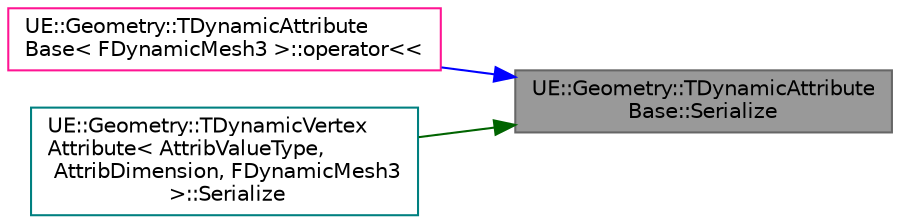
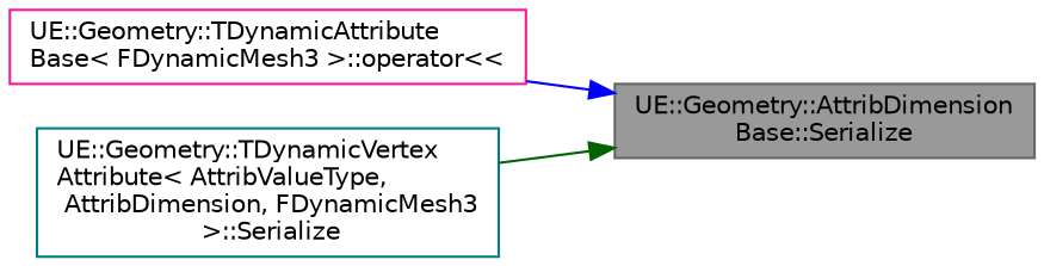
  digraph {
    rankdir=RL
    node [fillcolor=white fontname=Helvetica fontsize=10 shape=box style=filled]
    edge [dir=back fontname=Helvetica fontsize=10 labelfontname=Helvetica labelfontsize=10 style=solid]
-   n1 [color=gray40 fillcolor=grey60 fontcolor=black height=0.2 label="UE::Geometry::TDynamicAttribute\lBase::Serialize" width=0.4]
+   n1 [color=gray40 fillcolor=grey60 fontcolor=black height=0.2 label="UE::Geometry::AttribDimension\lBase::Serialize" width=0.4]
    n2 [color=deeppink height=0.2 label="UE::Geometry::TDynamicAttribute\lBase\< FDynamicMesh3 \>::operator\<\<" width=0.4]
    n3 [color=teal height=0.2 label="UE::Geometry::TDynamicVertex\lAttribute\< AttribValueType,\l AttribDimension, FDynamicMesh3\l \>::Serialize" width=0.4]
    n1 -> n2 [color=blue]
    n1 -> n3 [color=darkgreen]
  }
